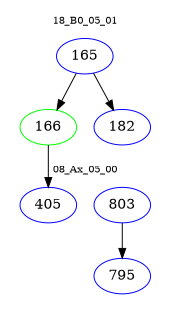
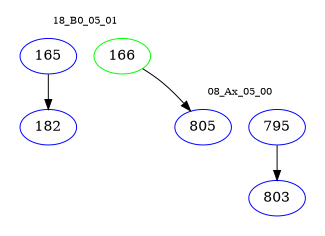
  digraph {
    node [color=blue]
    edge [color=black]
    n1 [label=803]
    n2 [label=795]
-   n3 [label=405]
+   n3 [label=805]
    n4 [label=165]
    n5 [color=green label=166]
    n6 [label=182]
    subgraph cluster_1 {
      color=white
      fontsize=10
      label="08_Ax_05_00"
      n1
      n2
      n3
    }
    subgraph cluster_2 {
      color=white
      fontsize=10
      label="18_B0_05_01"
      n4
      n5
      n6
    }
-   n1 -> n2
-   n4 -> n5
+   n2 -> n1
    n4 -> n6
    n5 -> n3
  }
